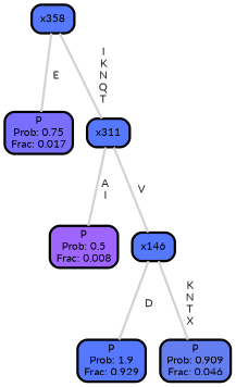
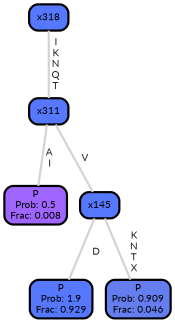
  graph {
    fontname=Lato
    ranksep="0 equally"
    splines=straight
    node [color=black fillcolor="#5678fe" fontcolor=black fontname=Lato penwidth=3 shape=box style="filled, rounded"]
    edge [color=lightgray fontcolor=grey14 fontname=Lato fontweight=bold penwidth=3]
-   n1 [fillcolor="#796fff" label="P\nProb: 0.75\nFrac: 0.017"]
-   n2 [label=x358]
+   n2 [label=x318]
    n3 [label=x311]
    n4 [fillcolor="#9e66ff" label="P\nProb: 0.5\nFrac: 0.008"]
-   n5 [fillcolor="#5578fe" label=x146]
+   n5 [fillcolor="#5578fe" label=x145]
    n6 [fillcolor="#5578ff" label="P\nProb: 1.9\nFrac: 0.929"]
    n7 [fillcolor="#647eef" label="P\nProb: 0.909\nFrac: 0.046"]
    subgraph sub_1 {
      rank=same
    }
-   n2 -- n1 [label=" E"]
    n2 -- n3 [label=" I\n K\n N\n Q\n T"]
    n3 -- n4 [label=" A\n I"]
    n3 -- n5 [label=" V"]
    n5 -- n6 [label=" D"]
    n5 -- n7 [label=" K\n N\n T\n X"]
  }
